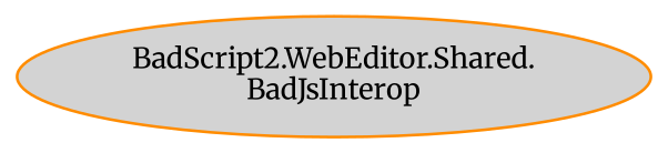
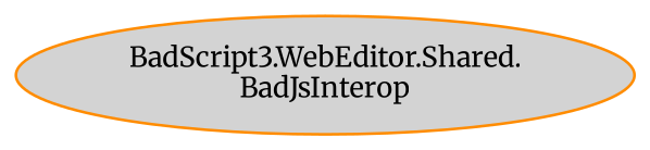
  digraph {
    rankdir=LR
    fontname=Merriweather
-   n1 [color=darkorange fillcolor=lightgrey fontname=Merriweather fontsize=10 height=0.2 label="BadScript2.WebEditor.Shared.\lBadJsInterop" shape=ellipse style=filled width=0.4]
+   n1 [color=darkorange fillcolor=lightgrey fontname=Merriweather fontsize=10 height=0.2 label="BadScript3.WebEditor.Shared.\lBadJsInterop" shape=ellipse style=filled width=0.4]
  }
